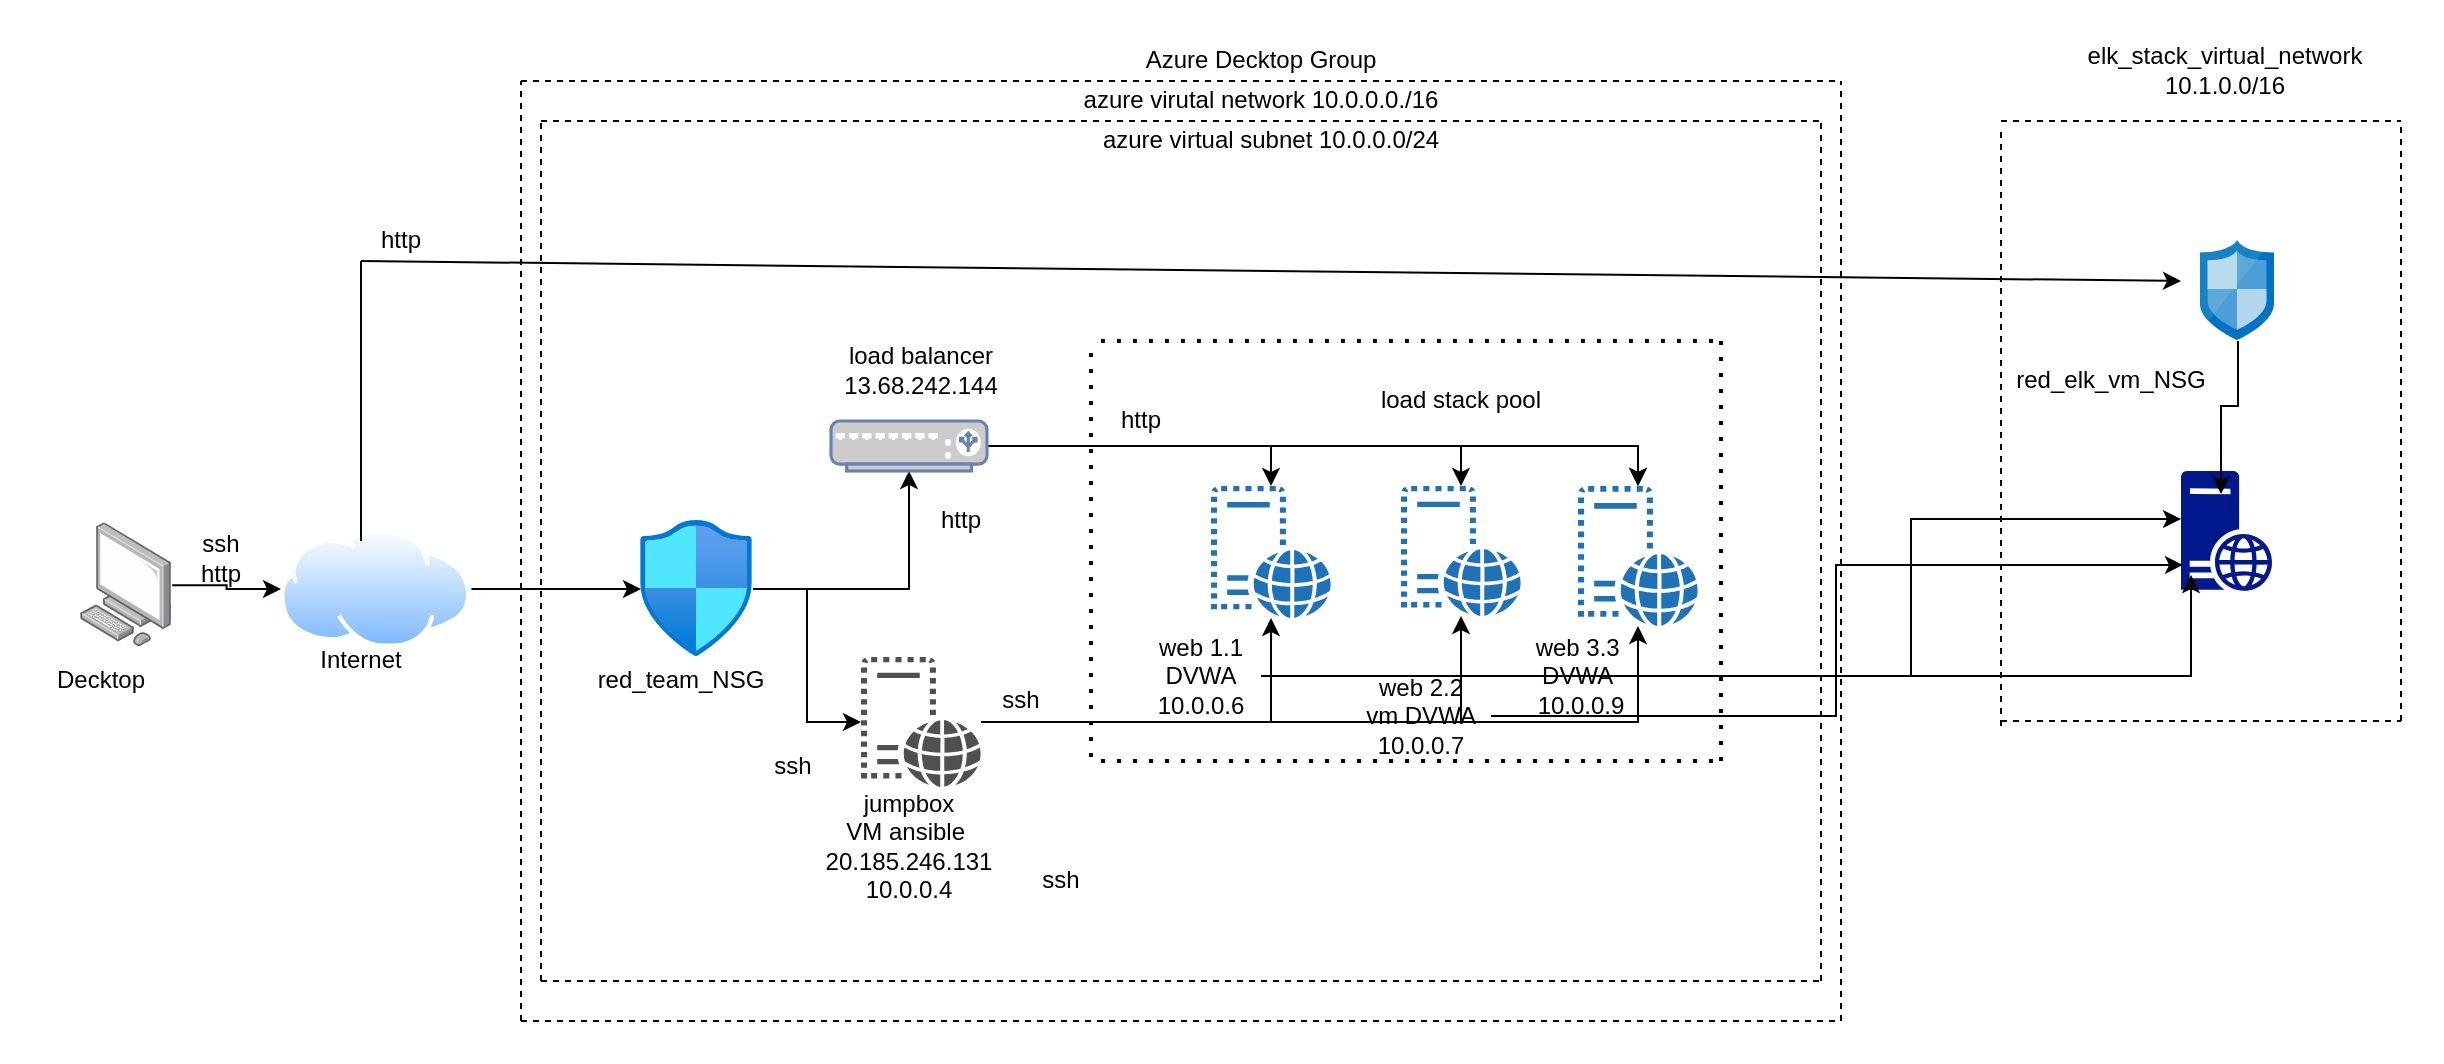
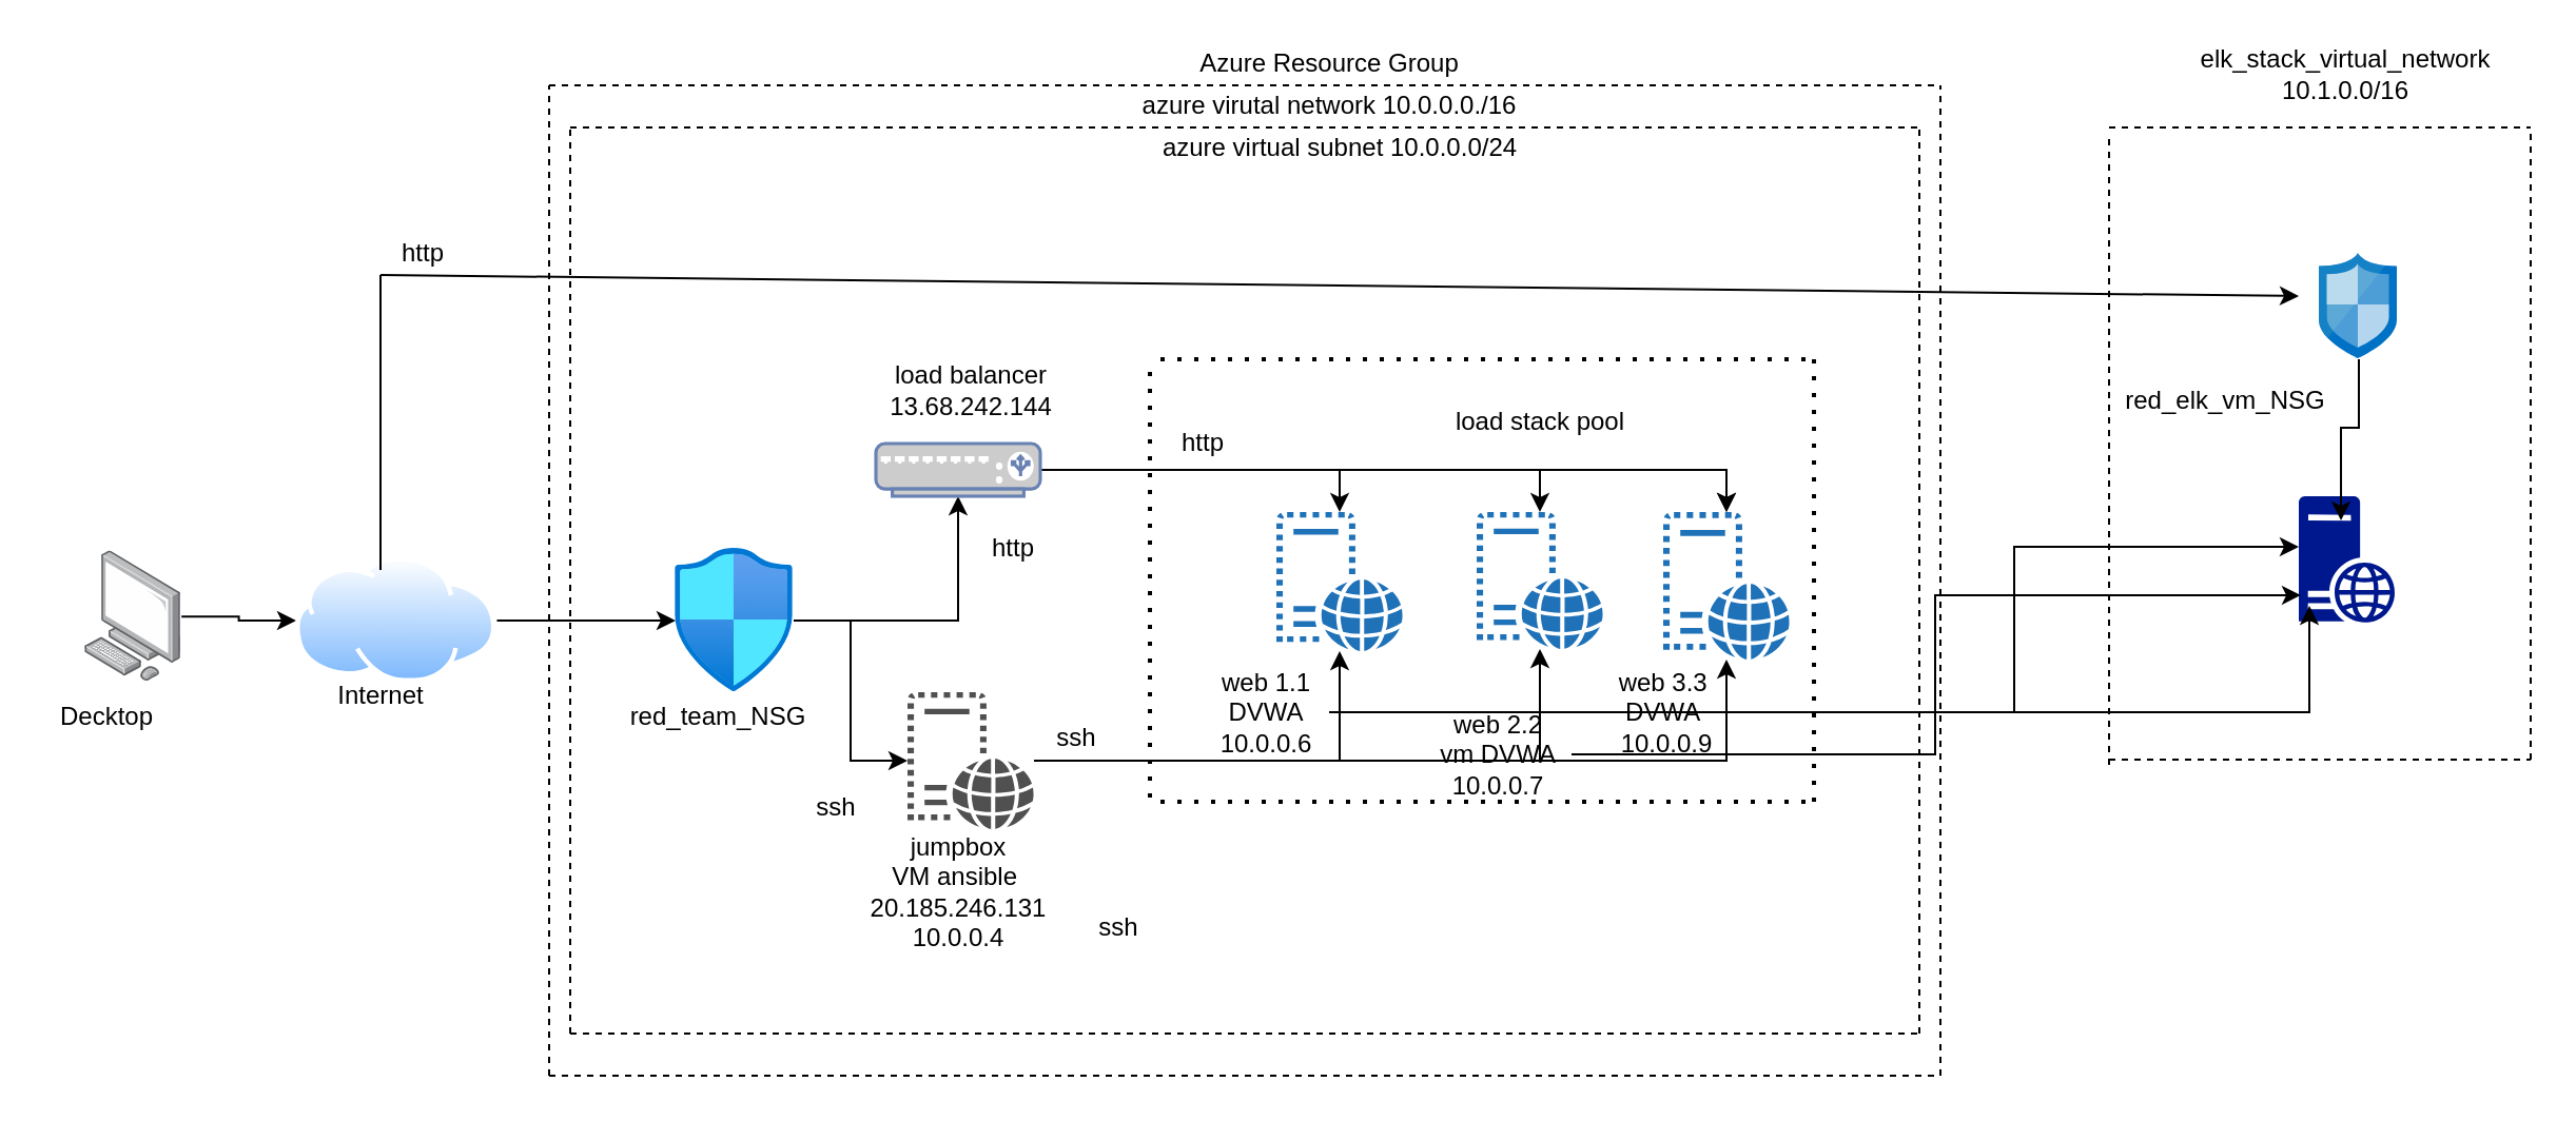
  <mxCell id="0" />
  <mxCell id="1" parent="0" />
  <mxCell id="2" style="edgeStyle=orthogonalEdgeStyle;rounded=0;orthogonalLoop=1;jettySize=auto;html=1;" parent="1" source="3" target="5" edge="1"><mxGeometry relative="1" as="geometry" /></mxCell>
  <mxCell id="3" value="" style="points=[];aspect=fixed;html=1;align=center;shadow=0;dashed=0;image;image=img/lib/allied_telesis/computer_and_terminals/Personal_Computer.svg;" parent="1" vertex="1"><mxGeometry x="40" y="261.2" width="45.6" height="61.8" as="geometry" /></mxCell>
  <mxCell id="4" style="edgeStyle=orthogonalEdgeStyle;rounded=0;orthogonalLoop=1;jettySize=auto;html=1;" parent="1" source="5" target="8" edge="1"><mxGeometry relative="1" as="geometry" /></mxCell>
  <mxCell id="5" value="" style="aspect=fixed;perimeter=ellipsePerimeter;html=1;align=center;shadow=0;dashed=0;spacingTop=3;image;image=img/lib/active_directory/internet_cloud.svg;" parent="1" vertex="1"><mxGeometry x="140" y="264" width="95.24" height="60" as="geometry" /></mxCell>
  <mxCell id="6" style="edgeStyle=orthogonalEdgeStyle;rounded=0;orthogonalLoop=1;jettySize=auto;html=1;" parent="1" source="8" target="15" edge="1"><mxGeometry relative="1" as="geometry" /></mxCell>
  <mxCell id="7" style="edgeStyle=orthogonalEdgeStyle;rounded=0;orthogonalLoop=1;jettySize=auto;html=1;entryX=0.5;entryY=1;entryDx=0;entryDy=0;entryPerimeter=0;" parent="1" source="8" target="21" edge="1"><mxGeometry relative="1" as="geometry" /></mxCell>
  <mxCell id="8" value="" style="aspect=fixed;html=1;points=[];align=center;image;fontSize=12;image=img/lib/azure2/networking/Network_Security_Groups.svg;" parent="1" vertex="1"><mxGeometry x="320" y="260" width="56.0" height="68" as="geometry" /></mxCell>
  <mxCell id="9" value="" style="pointerEvents=1;shadow=0;dashed=0;html=1;strokeColor=none;labelPosition=center;verticalLabelPosition=bottom;verticalAlign=top;outlineConnect=0;align=center;shape=mxgraph.office.servers.virtual_web_server;fillColor=#2072B8;" parent="1" vertex="1"><mxGeometry x="788.5" y="242.5" width="60" height="70" as="geometry" /></mxCell>
  <mxCell id="10" value="" style="pointerEvents=1;shadow=0;dashed=0;html=1;strokeColor=none;labelPosition=center;verticalLabelPosition=bottom;verticalAlign=top;outlineConnect=0;align=center;shape=mxgraph.office.servers.virtual_web_server;fillColor=#2072B8;" parent="1" vertex="1"><mxGeometry x="605" y="242.5" width="60" height="66" as="geometry" /></mxCell>
  <mxCell id="11" value="" style="pointerEvents=1;shadow=0;dashed=0;html=1;strokeColor=none;labelPosition=center;verticalLabelPosition=bottom;verticalAlign=top;outlineConnect=0;align=center;shape=mxgraph.office.servers.virtual_web_server;fillColor=#2072B8;" parent="1" vertex="1"><mxGeometry x="700" y="242.5" width="60" height="65" as="geometry" /></mxCell>
  <mxCell id="12" style="edgeStyle=orthogonalEdgeStyle;rounded=0;orthogonalLoop=1;jettySize=auto;html=1;" parent="1" source="15" target="9" edge="1"><mxGeometry relative="1" as="geometry" /></mxCell>
  <mxCell id="13" style="edgeStyle=orthogonalEdgeStyle;rounded=0;orthogonalLoop=1;jettySize=auto;html=1;" parent="1" source="15" target="10" edge="1"><mxGeometry relative="1" as="geometry" /></mxCell>
  <mxCell id="14" style="edgeStyle=orthogonalEdgeStyle;rounded=0;orthogonalLoop=1;jettySize=auto;html=1;" parent="1" source="15" target="11" edge="1"><mxGeometry relative="1" as="geometry" /></mxCell>
  <mxCell id="15" value="" style="pointerEvents=1;shadow=0;dashed=0;html=1;strokeColor=none;fillColor=#505050;labelPosition=center;verticalLabelPosition=bottom;verticalAlign=top;outlineConnect=0;align=center;shape=mxgraph.office.servers.virtual_web_server;" parent="1" vertex="1"><mxGeometry x="430" y="328" width="60" height="65" as="geometry" /></mxCell>
  <mxCell id="16" value="" style="aspect=fixed;pointerEvents=1;shadow=0;dashed=0;html=1;strokeColor=none;labelPosition=center;verticalLabelPosition=bottom;verticalAlign=top;align=center;fillColor=#00188D;shape=mxgraph.mscae.enterprise.web_server" parent="1" vertex="1"><mxGeometry x="1090" y="235" width="45.6" height="60" as="geometry" /></mxCell>
  <mxCell id="17" style="edgeStyle=orthogonalEdgeStyle;rounded=0;orthogonalLoop=1;jettySize=auto;html=1;" parent="1" source="21" target="11" edge="1"><mxGeometry relative="1" as="geometry" /></mxCell>
  <mxCell id="18" style="edgeStyle=orthogonalEdgeStyle;rounded=0;orthogonalLoop=1;jettySize=auto;html=1;" parent="1" source="21" target="10" edge="1"><mxGeometry relative="1" as="geometry" /></mxCell>
  <mxCell id="19" style="edgeStyle=orthogonalEdgeStyle;rounded=0;orthogonalLoop=1;jettySize=auto;html=1;" parent="1" source="21" target="9" edge="1"><mxGeometry relative="1" as="geometry" /></mxCell>
  <mxCell id="20" style="edgeStyle=orthogonalEdgeStyle;rounded=0;orthogonalLoop=1;jettySize=auto;html=1;" parent="1" source="21" target="9" edge="1"><mxGeometry relative="1" as="geometry" /></mxCell>
  <mxCell id="21" value="" style="fontColor=#0066CC;verticalAlign=top;verticalLabelPosition=bottom;labelPosition=center;align=center;html=1;outlineConnect=0;fillColor=#CCCCCC;strokeColor=#6881B3;gradientColor=none;gradientDirection=north;strokeWidth=2;shape=mxgraph.networks.load_balancer;" parent="1" vertex="1"><mxGeometry x="415" y="210" width="78" height="25" as="geometry" /></mxCell>
  <mxCell id="22" value="jumpbox&lt;br&gt;VM ansible&amp;nbsp;&lt;br&gt;20.185.246.131&lt;br&gt;10.0.0.4" style="text;html=1;align=center;verticalAlign=middle;resizable=0;points=[];autosize=1;" parent="1" vertex="1"><mxGeometry x="404" y="393" width="100" height="60" as="geometry" /></mxCell>
  <mxCell id="23" style="edgeStyle=orthogonalEdgeStyle;rounded=0;orthogonalLoop=1;jettySize=auto;html=1;entryX=0.022;entryY=0.783;entryDx=0;entryDy=0;entryPerimeter=0;" parent="1" source="24" target="16" edge="1"><mxGeometry relative="1" as="geometry" /></mxCell>
  <mxCell id="24" value="web 2.2&lt;br&gt;vm DVWA&lt;br&gt;10.0.0.7" style="text;html=1;align=center;verticalAlign=middle;resizable=0;points=[];autosize=1;" parent="1" vertex="1"><mxGeometry x="675" y="332.5" width="70" height="50" as="geometry" /></mxCell>
  <mxCell id="25" style="edgeStyle=orthogonalEdgeStyle;rounded=0;orthogonalLoop=1;jettySize=auto;html=1;entryX=0.11;entryY=0.867;entryDx=0;entryDy=0;entryPerimeter=0;" parent="1" source="26" target="16" edge="1"><mxGeometry relative="1" as="geometry" /></mxCell>
  <mxCell id="26" value="web 1.1&lt;br&gt;DVWA&lt;br&gt;10.0.0.6" style="text;html=1;align=center;verticalAlign=middle;resizable=0;points=[];autosize=1;" parent="1" vertex="1"><mxGeometry x="570" y="312.5" width="60" height="50" as="geometry" /></mxCell>
  <mxCell id="27" style="edgeStyle=orthogonalEdgeStyle;rounded=0;orthogonalLoop=1;jettySize=auto;html=1;entryX=0;entryY=0.4;entryDx=0;entryDy=0;entryPerimeter=0;" parent="1" source="28" target="16" edge="1"><mxGeometry relative="1" as="geometry" /></mxCell>
  <mxCell id="28" value="web 3.3&amp;nbsp;&lt;br&gt;DVWA&amp;nbsp;&lt;br&gt;10.0.0.9" style="text;html=1;align=center;verticalAlign=middle;resizable=0;points=[];autosize=1;" parent="1" vertex="1"><mxGeometry x="760" y="312.5" width="60" height="50" as="geometry" /></mxCell>
  <mxCell id="29" value="load stack pool" style="text;html=1;align=center;verticalAlign=middle;resizable=0;points=[];autosize=1;" parent="1" vertex="1"><mxGeometry x="675" y="190" width="110" height="20" as="geometry" /></mxCell>
  <mxCell id="30" value="load balancer&lt;br&gt;13.68.242.144" style="text;html=1;align=center;verticalAlign=middle;resizable=0;points=[];autosize=1;" parent="1" vertex="1"><mxGeometry x="415" y="170" width="90" height="30" as="geometry" /></mxCell>
  <mxCell id="31" style="edgeStyle=orthogonalEdgeStyle;rounded=0;orthogonalLoop=1;jettySize=auto;html=1;entryX=0.439;entryY=0.192;entryDx=0;entryDy=0;entryPerimeter=0;" parent="1" source="32" target="16" edge="1"><mxGeometry relative="1" as="geometry" /></mxCell>
  <mxCell id="32" value="" style="aspect=fixed;html=1;points=[];align=center;image;fontSize=12;image=img/lib/mscae/Network_Security_Groups_Classic.svg;" parent="1" vertex="1"><mxGeometry x="1100" y="120" width="37" height="50" as="geometry" /></mxCell>
  <mxCell id="33" value="red_elk_vm_NSG" style="text;html=1;align=center;verticalAlign=middle;resizable=0;points=[];autosize=1;" parent="1" vertex="1"><mxGeometry x="1000" y="180" width="110" height="20" as="geometry" /></mxCell>
  <mxCell id="34" value="red_team_NSG" style="text;html=1;align=center;verticalAlign=middle;resizable=0;points=[];autosize=1;" parent="1" vertex="1"><mxGeometry x="290" y="330" width="100" height="20" as="geometry" /></mxCell>
  <mxCell id="35" value="azure virtual subnet 10.0.0.0/24" style="text;html=1;align=center;verticalAlign=middle;resizable=0;points=[];autosize=1;" parent="1" vertex="1"><mxGeometry x="545" y="60" width="180" height="20" as="geometry" /></mxCell>
  <mxCell id="36" value="azure virutal network 10.0.0.0./16" style="text;html=1;align=center;verticalAlign=middle;resizable=0;points=[];autosize=1;" parent="1" vertex="1"><mxGeometry x="535" y="40" width="190" height="20" as="geometry" /></mxCell>
- <mxCell id="37" value="Azure Decktop Group" style="text;html=1;align=center;verticalAlign=middle;resizable=0;points=[];autosize=1;" parent="1" vertex="1"><mxGeometry x="560" y="20" width="140" height="20" as="geometry" /></mxCell>
+ <mxCell id="37" value="Azure Resource Group" style="text;html=1;align=center;verticalAlign=middle;resizable=0;points=[];autosize=1;" parent="1" vertex="1"><mxGeometry x="560" y="20" width="140" height="20" as="geometry" /></mxCell>
  <mxCell id="38" value="Internet" style="text;html=1;align=center;verticalAlign=middle;resizable=0;points=[];autosize=1;" parent="1" vertex="1"><mxGeometry x="150" y="320" width="60" height="20" as="geometry" /></mxCell>
  <mxCell id="39" value="Decktop" style="text;html=1;align=center;verticalAlign=middle;resizable=0;points=[];autosize=1;" parent="1" vertex="1"><mxGeometry x="20" y="330" width="60" height="20" as="geometry" /></mxCell>
  <mxCell id="40" value="elk_stack_virtual_network&lt;br&gt;10.1.0.0/16" style="text;html=1;align=center;verticalAlign=middle;resizable=0;points=[];autosize=1;" parent="1" vertex="1"><mxGeometry x="1036.5" y="20" width="150" height="30" as="geometry" /></mxCell>
  <mxCell id="41" value="" style="endArrow=none;dashed=1;html=1;" parent="1" edge="1"><mxGeometry width="50" height="50" relative="1" as="geometry"><mxPoint x="910" y="490" as="sourcePoint" /><mxPoint x="910" y="60" as="targetPoint" /></mxGeometry></mxCell>
  <mxCell id="42" value="" style="endArrow=none;dashed=1;html=1;" parent="1" edge="1"><mxGeometry width="50" height="50" relative="1" as="geometry"><mxPoint x="270" y="60" as="sourcePoint" /><mxPoint x="910" y="60" as="targetPoint" /></mxGeometry></mxCell>
  <mxCell id="43" value="" style="endArrow=none;dashed=1;html=1;" parent="1" edge="1"><mxGeometry width="50" height="50" relative="1" as="geometry"><mxPoint x="270" y="490" as="sourcePoint" /><mxPoint x="270" y="60" as="targetPoint" /></mxGeometry></mxCell>
  <mxCell id="44" value="" style="endArrow=none;dashed=1;html=1;" parent="1" edge="1"><mxGeometry width="50" height="50" relative="1" as="geometry"><mxPoint x="270" y="490" as="sourcePoint" /><mxPoint x="910" y="490" as="targetPoint" /></mxGeometry></mxCell>
  <mxCell id="45" value="" style="endArrow=none;dashed=1;html=1;" parent="1" edge="1"><mxGeometry width="50" height="50" relative="1" as="geometry"><mxPoint x="260" y="40" as="sourcePoint" /><mxPoint x="920" y="40" as="targetPoint" /></mxGeometry></mxCell>
  <mxCell id="46" value="" style="endArrow=none;dashed=1;html=1;" parent="1" edge="1"><mxGeometry width="50" height="50" relative="1" as="geometry"><mxPoint x="920" y="510" as="sourcePoint" /><mxPoint x="920" y="40" as="targetPoint" /></mxGeometry></mxCell>
  <mxCell id="47" value="" style="endArrow=none;dashed=1;html=1;" parent="1" edge="1"><mxGeometry width="50" height="50" relative="1" as="geometry"><mxPoint x="260" y="510" as="sourcePoint" /><mxPoint x="920" y="510" as="targetPoint" /></mxGeometry></mxCell>
  <mxCell id="48" value="" style="endArrow=none;dashed=1;html=1;" parent="1" edge="1"><mxGeometry width="50" height="50" relative="1" as="geometry"><mxPoint x="260" y="510" as="sourcePoint" /><mxPoint x="260" y="40" as="targetPoint" /></mxGeometry></mxCell>
  <mxCell id="49" value="" style="endArrow=none;dashed=1;html=1;" parent="1" edge="1"><mxGeometry width="50" height="50" relative="1" as="geometry"><mxPoint x="1000" y="362.5" as="sourcePoint" /><mxPoint x="1000" y="62.5" as="targetPoint" /></mxGeometry></mxCell>
  <mxCell id="50" value="" style="endArrow=none;dashed=1;html=1;" parent="1" edge="1"><mxGeometry width="50" height="50" relative="1" as="geometry"><mxPoint x="1000" y="60" as="sourcePoint" /><mxPoint x="1200" y="60" as="targetPoint" /></mxGeometry></mxCell>
  <mxCell id="51" value="" style="endArrow=none;dashed=1;html=1;" parent="1" edge="1"><mxGeometry width="50" height="50" relative="1" as="geometry"><mxPoint x="1200" y="360" as="sourcePoint" /><mxPoint x="1200" y="60" as="targetPoint" /></mxGeometry></mxCell>
  <mxCell id="52" value="" style="endArrow=none;dashed=1;html=1;" parent="1" edge="1"><mxGeometry width="50" height="50" relative="1" as="geometry"><mxPoint x="1000" y="360" as="sourcePoint" /><mxPoint x="1200" y="360" as="targetPoint" /></mxGeometry></mxCell>
  <mxCell id="53" value="" style="endArrow=none;dashed=1;html=1;dashPattern=1 3;strokeWidth=2;" parent="1" edge="1"><mxGeometry width="50" height="50" relative="1" as="geometry"><mxPoint x="545" y="378" as="sourcePoint" /><mxPoint x="545" y="170" as="targetPoint" /></mxGeometry></mxCell>
  <mxCell id="54" value="" style="endArrow=none;dashed=1;html=1;dashPattern=1 3;strokeWidth=2;" parent="1" edge="1"><mxGeometry width="50" height="50" relative="1" as="geometry"><mxPoint x="550" y="170" as="sourcePoint" /><mxPoint x="860" y="170" as="targetPoint" /></mxGeometry></mxCell>
  <mxCell id="55" value="" style="endArrow=none;dashed=1;html=1;dashPattern=1 3;strokeWidth=2;" parent="1" edge="1"><mxGeometry width="50" height="50" relative="1" as="geometry"><mxPoint x="860" y="170" as="sourcePoint" /><mxPoint x="860" y="380" as="targetPoint" /></mxGeometry></mxCell>
  <mxCell id="56" value="" style="endArrow=none;dashed=1;html=1;dashPattern=1 3;strokeWidth=2;" parent="1" edge="1"><mxGeometry width="50" height="50" relative="1" as="geometry"><mxPoint x="550" y="380" as="sourcePoint" /><mxPoint x="860" y="380" as="targetPoint" /></mxGeometry></mxCell>
- <mxCell id="57" value="ssh&lt;br&gt;http" style="text;html=1;align=center;verticalAlign=middle;resizable=0;points=[];autosize=1;" parent="1" vertex="1"><mxGeometry x="90" y="264" width="40" height="30" as="geometry" /></mxCell>
  <mxCell id="58" value="http" style="text;html=1;align=center;verticalAlign=middle;resizable=0;points=[];autosize=1;" parent="1" vertex="1"><mxGeometry x="460" y="250" width="40" height="20" as="geometry" /></mxCell>
  <mxCell id="59" value="ssh" style="text;html=1;align=center;verticalAlign=middle;resizable=0;points=[];autosize=1;" parent="1" vertex="1"><mxGeometry x="381" y="373" width="30" height="20" as="geometry" /></mxCell>
  <mxCell id="60" value="" style="endArrow=none;html=1;" parent="1" edge="1"><mxGeometry width="50" height="50" relative="1" as="geometry"><mxPoint x="180" y="270" as="sourcePoint" /><mxPoint x="180" y="130" as="targetPoint" /></mxGeometry></mxCell>
  <mxCell id="61" value="" style="endArrow=classic;html=1;" parent="1" edge="1"><mxGeometry width="50" height="50" relative="1" as="geometry"><mxPoint x="180" y="130" as="sourcePoint" /><mxPoint x="1090" y="140" as="targetPoint" /></mxGeometry></mxCell>
  <mxCell id="62" value="http" style="text;html=1;align=center;verticalAlign=middle;resizable=0;points=[];autosize=1;" parent="1" vertex="1"><mxGeometry x="180" y="110" width="40" height="20" as="geometry" /></mxCell>
  <mxCell id="63" value="ssh" style="text;html=1;align=center;verticalAlign=middle;resizable=0;points=[];autosize=1;" parent="1" vertex="1"><mxGeometry x="515" y="430" width="30" height="20" as="geometry" /></mxCell>
  <mxCell id="64" value="ssh" style="text;html=1;align=center;verticalAlign=middle;resizable=0;points=[];autosize=1;" parent="1" vertex="1"><mxGeometry x="495" y="340" width="30" height="20" as="geometry" /></mxCell>
  <mxCell id="65" value="http" style="text;html=1;align=center;verticalAlign=middle;resizable=0;points=[];autosize=1;" parent="1" vertex="1"><mxGeometry x="550" y="200" width="40" height="20" as="geometry" /></mxCell>
